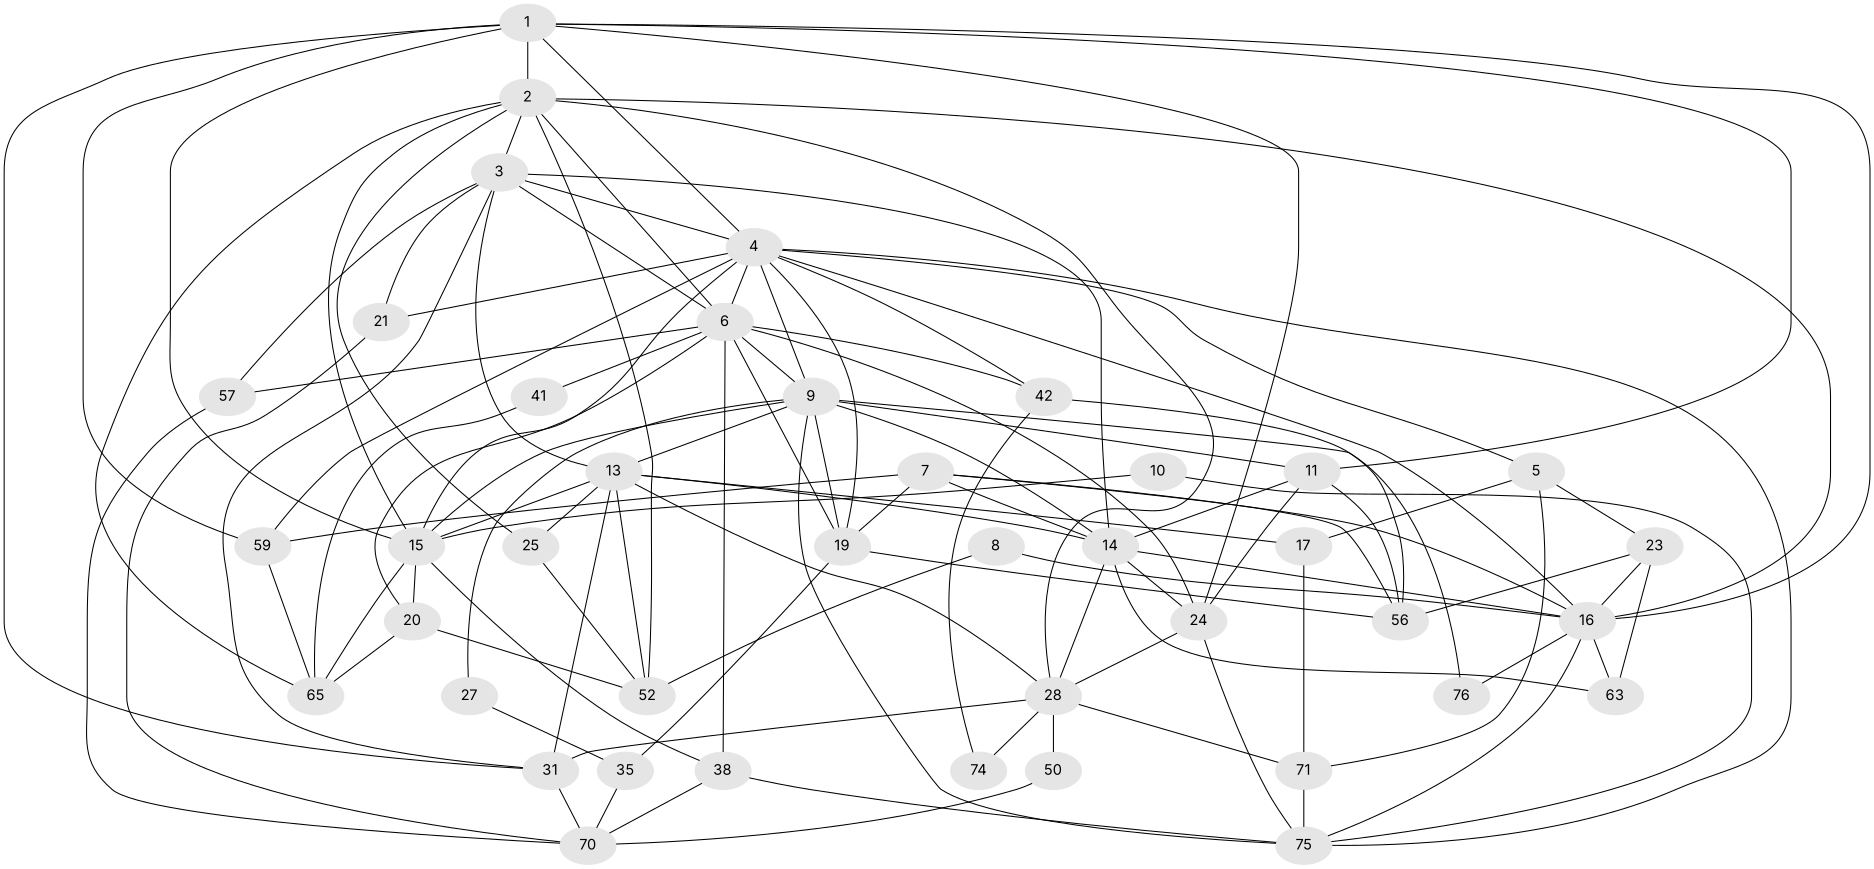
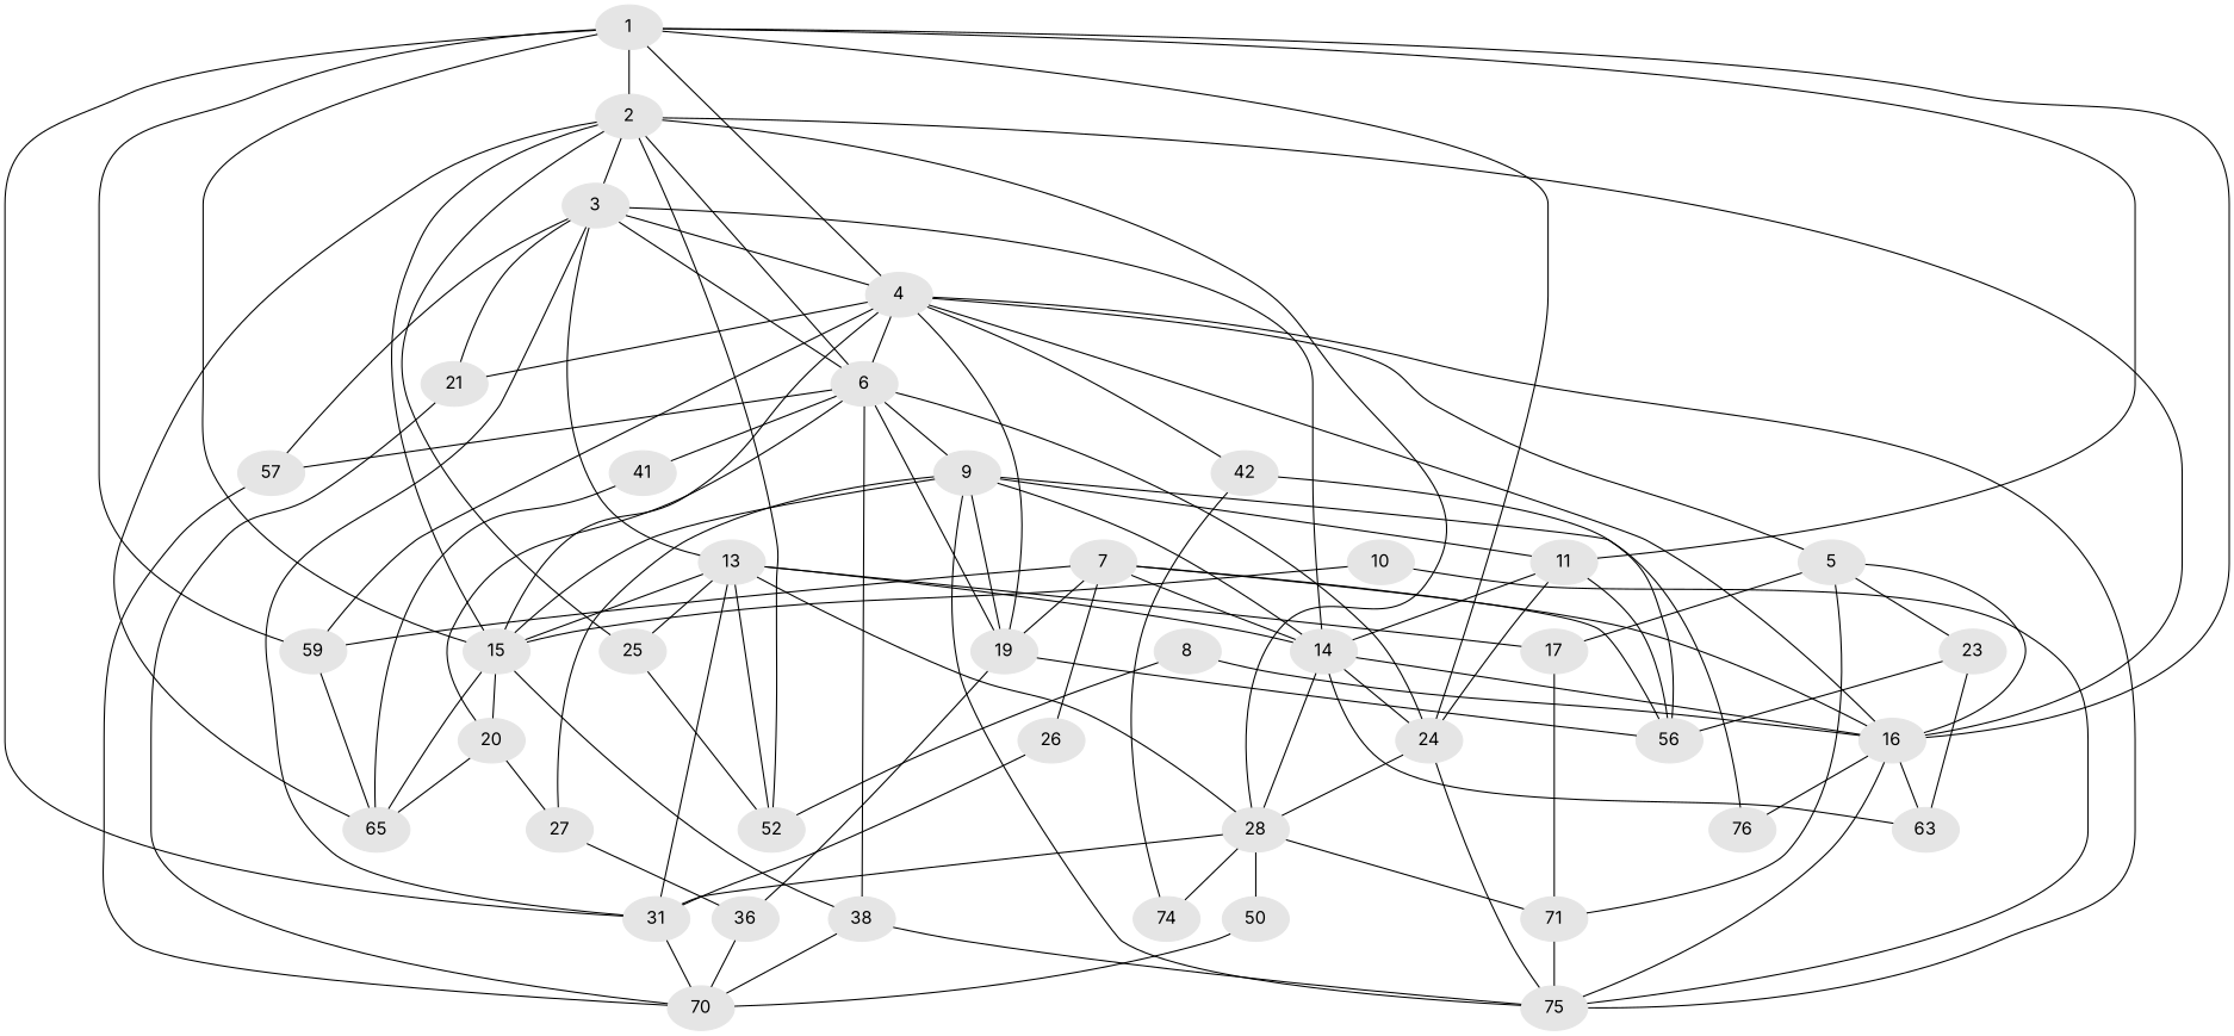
  graph {
    fontname=Inter
    node [color=gray90 fontname=Inter style=filled]
    edge [fontname=Inter]
    1 [super="+62"]
    2 [super="+46+51"]
    4 [super="+47+18"]
    11 [super="+78"]
    15 [super="+22+19"]
    16 [super="+73+80"]
    24 [super="+45"]
    31 [super="+84+53"]
    59
    3 [super="+32+85"]
    6 [super="+48+12+35"]
    25
    28 [super="+69"]
    52
    65
    5 [super="+44"]
    21
    9 [super="+82+33"]
    n19 [label=19 super="+40"]
    42
    75 [super="+79"]
    14 [super="+67+43+34"]
    56
    20 [super="+39"]
    38 [super="+55"]
    76
    63
    70
    13 [super="+66+83"]
    57
    17
    23
    71
    41
    50
    74
    27
-   36 [label=35]
+   36
    7 [super="+72"]
+   26
    8
    10
    1 -- 2
    1 -- 4
    1 -- 11
    1 -- 15 [weight=2]
    1 -- 16
    1 -- 24
    1 -- 31
    1 -- 59
    2 -- 15
    2 -- 16
    2 -- 3
    2 -- 6
    2 -- 25
    2 -- 28
    2 -- 52
    2 -- 65
    4 -- 15 [weight=2]
    4 -- 16
    4 -- 59
    4 -- 6
    4 -- 5
    4 -- 21
-   4 -- 9
    4 -- n19 [weight=2]
    4 -- 42
    4 -- 75
    11 -- 24
    11 -- 14
    11 -- 56
    15 -- 65
    15 -- 20
    15 -- 38
    16 -- 75
    16 -- 76
    16 -- 63
    24 -- 28
    24 -- 75
    31 -- 70
    59 -- 65
    3 -- 4
    3 -- 31
    3 -- 6 [weight=2]
    3 -- 21
    3 -- 14
    3 -- 13
    3 -- 57
    6 -- 24
    6 -- 9 [weight=2]
    6 -- n19 [weight=2]
-   6 -- 42
    6 -- 20
    6 -- 38
    6 -- 57
    6 -- 41
    25 -- 52
    28 -- 31
    28 -- 71
    28 -- 50
    28 -- 74
-   23 -- 16
+   5 -- 16
    5 -- 17
    5 -- 23
    5 -- 71
    21 -- 70
    9 -- 11
    9 -- 15
    9 -- n19
    9 -- 75
    9 -- 14
    9 -- 76
-   9 -- 13
    9 -- 27
    n19 -- 56
    n19 -- 36
    42 -- 56
    42 -- 74
    14 -- 16
    14 -- 24
    14 -- 28
    14 -- 63
    20 -- 65
-   20 -- 52
+   20 -- 27
    38 -- 75
    38 -- 70
    13 -- 15
    13 -- 31
    13 -- 25
    13 -- 28
    13 -- 52
    13 -- 14 [weight=2]
    13 -- 17
    57 -- 70
    17 -- 71
    23 -- 56
    23 -- 63
    71 -- 75
    41 -- 65
    50 -- 70
    27 -- 36
    36 -- 70
    7 -- 16 [weight=2]
    7 -- 59
    7 -- n19
    7 -- 14
    7 -- 56
+   7 -- 26
+   26 -- 31
    8 -- 16
    8 -- 52
    10 -- 15
    10 -- 75
  }
